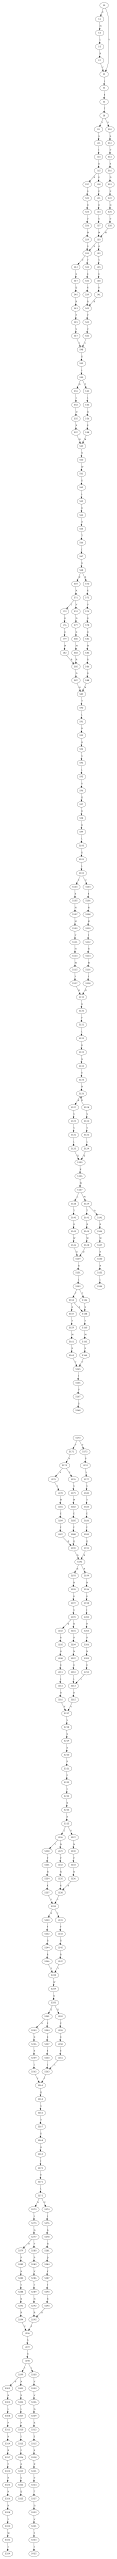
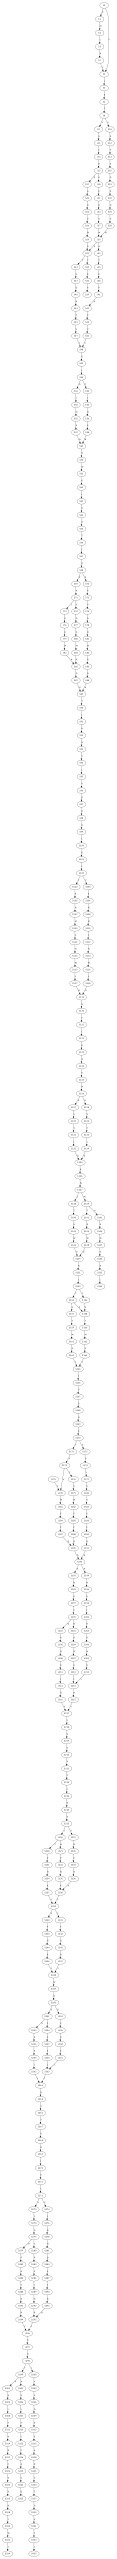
  strict digraph {
    fontname="IBM Plex Sans"
    node [fontname="IBM Plex Sans"]
    edge [fontname="IBM Plex Sans"]
    S0
    S1
    S2
    S3
    S4
    S5
    S6
    S7
    S8
    S9
    S10
    S11
    S12
    S13
    S14
    S15
    S16
    S17
    S18
    S19
    S20
    S21
    S22
    S23
    S24
    S25
    S26
    S27
    S28
    S29
    S30
    S31
    S32
    S33
    S34
    S35
    S36
    S37
    S38
    S39
    S40
    S41
    S42
    S43
    S44
    S45
    S46
    S47
    S48
    S49
    S50
    S51
    S52
    S53
    S54
    S55
    S56
    S57
    S58
    S59
    S60
    S61
    S62
    S63
    S64
    S65
    S66
    S67
    S68
    S69
    S70
    S71
    S72
    S73
    S74
    S75
    S76
    S77
    S78
    S79
    S80
    S81
    S82
    S83
    S84
    S85
    S86
    S87
    S88
    S89
    S90
    S91
    S92
    S93
    S94
    S95
    S96
    S97
    S98
    S99
    S100
    S101
    S102
    S103
    S104
    S105
    S106
    S107
    S108
    S109
    S110
    S111
    S112
    S113
    S114
    S115
    S116
    S117
    S118
    S119
    S120
    S121
    S122
    S123
    S124
    S125
    S126
    S127
    S128
    S129
    S130
    S131
    S132
    S133
    S134
    S135
    S136
    S137
    S138
    S139
    S140
    S141
    S142
    S143
    S144
    S145
    S146
    S147
    S148
    S149
    S150
    S151
    S152
    S153
    S154
    S155
    S156
    S157
    S158
    S159
    S160
    S161
    S162
    S163
    S164
    S165
    S166
    S167
    S168
+   S169
    S170
    S171
    S172
    S173
    S174
    S175
    S176
    S177
    S178
    S179
    S180
    S181
    S182
    S183
    S184
    S185
    S186
    S187
    S188
    S189
    S190
    S191
    S192
    S193
    S194
    S195
    S196
    S197
    S198
    S199
    S200
    S201
    S202
    S203
    S204
    S205
    S206
    S207
    S208
    S209
    S210
    S211
    S212
    S213
    S214
    S215
    S216
    S217
    S218
    S219
    S220
    S221
    S222
    S223
    S224
    S225
    S226
    S227
    S228
    S229
    S230
    S231
    S232
    S233
    S234
    S235
    S236
    S237
    S238
    S239
    S240
    S241
    S242
    S243
    S244
    S245
    S246
    S247
    S248
    S249
    S250
    S251
    S252
    S253
    S254
    S255
    S256
    S257
    S258
    S259
    S260
    S261
    S262
    S263
    S264
    S265
    S266
    S267
    S268
    S269
    S270
    S271
    S272
    S273
    S274
    S275
    S276
    S277
    S278
    S279
    S280
    S281
    S282
    S283
    S284
    S285
    S286
    S287
    S288
    S289
    S290
    S291
    S292
    S293
    S294
    S295
    S296
    S297
    S298
    S299
    S300
    S301
    S302
    S303
    S304
    S305
    S306
    S307
    S308
    S309
    S310
    S311
    S312
    S313
    S314
    S315
    S316
    S317
    S318
    S319
    S320
    S321
    S322
    S323
    S324
    S325
    S326
    S327
    S328
    S329
    S330
    S331
    S332
    S333
    S334
    n336 [label=S935]
    S0 -> S1 [label=E]
    S0 -> S2 [label=Y]
    S1 -> S3 [label=M]
    S2 -> S4 [label=L]
    S3 -> S5 [label=L]
    S4 -> S6 [label=E]
    S5 -> S7 [label=R]
    S6 -> S8 [label=T]
    S7 -> S2 [label=Y]
    S8 -> S9 [label=I]
    S8 -> S10 [label=V]
    S9 -> S11 [label=S]
    S10 -> S12 [label=S]
    S11 -> S13 [label=I]
    S12 -> S14 [label=V]
    S13 -> S15 [label=D]
    S14 -> S16 [label=E]
    S15 -> S17 [label=D]
    S15 -> S18 [label=E]
    S16 -> S19 [label=D]
    S17 -> S20 [label=S]
    S18 -> S21 [label=P]
    S19 -> S22 [label=P]
    S20 -> S23 [label=D]
    S21 -> S24 [label=D]
    S22 -> S25 [label=D]
    S23 -> S26 [label=V]
    S24 -> S27 [label=V]
    S25 -> S28 [label=V]
    S26 -> S29 [label=M]
    S27 -> S30 [label=M]
    S28 -> S30 [label=M]
    S29 -> S31 [label=S]
    S30 -> S31 [label=S]
    S30 -> S32 [label=A]
    S31 -> S33 [label=Y]
    S31 -> S34 [label=F]
    S32 -> S35 [label=Y]
    S33 -> S36 [label=E]
    S34 -> S37 [label=E]
    S35 -> S38 [label=E]
    S36 -> S39 [label=K]
    S37 -> S40 [label=Q]
    S38 -> S41 [label=K]
-   S39 -> S42 [label=R]
    S40 -> S43 [label=R]
    S41 -> S42 [label=R]
    S42 -> S44 [label=P]
    S43 -> S45 [label=P]
    S44 -> S46 [label=V]
    S45 -> S47 [label=V]
    S46 -> S48 [label=L]
    S47 -> S48 [label=L]
    S48 -> S49 [label=D]
    S49 -> S50 [label=L]
    S50 -> S51 [label=G]
    S50 -> S52 [label=C]
    S51 -> S53 [label=L]
    S52 -> S54 [label=L]
    S53 -> S55 [label=Q]
    S54 -> S56 [label=Q]
    S55 -> S57 [label=E]
    S56 -> S58 [label=E]
    S57 -> S59 [label=N]
    S58 -> S59 [label=N]
    S59 -> S60 [label=G]
    S60 -> S61 [label=W]
    S61 -> S62 [label=D]
    S62 -> S63 [label=L]
    S63 -> S64 [label=R]
    S64 -> S65 [label=A]
    S65 -> S66 [label=T]
    S66 -> S67 [label=I]
    S67 -> S68 [label=H]
    S68 -> S69 [label=R]
    S68 -> S70 [label=Q]
    S69 -> S71 [label=K]
    S70 -> S72 [label=K]
    S71 -> S73 [label=I]
    S71 -> S74 [label=V]
    S72 -> S75 [label=V]
    S73 -> S76 [label=D]
    S74 -> S77 [label=D]
    S75 -> S78 [label=D]
    S76 -> S79 [label=K]
    S77 -> S80 [label=K]
    S78 -> S81 [label=R]
    S79 -> S82 [label=M]
    S80 -> S83 [label=M]
    S81 -> S84 [label=M]
    S82 -> S85 [label=R]
    S83 -> S85 [label=R]
    S84 -> S86 [label=R]
    S85 -> S87 [label=D]
    S86 -> S88 [label=D]
    S87 -> S89 [label=H]
    S88 -> S89 [label=H]
    S89 -> S90 [label=T]
    S90 -> S91 [label=L]
    S91 -> S92 [label=H]
    S92 -> S93 [label=G]
    S93 -> S94 [label=V]
    S94 -> S95 [label=L]
    S95 -> S96 [label=V]
    S96 -> S97 [label=Q]
    S97 -> S98 [label=R]
    S98 -> S99 [label=R]
    S99 -> S100 [label=L]
    S100 -> S101 [label=D]
    S101 -> S102 [label=L]
    S102 -> S103 [label=I]
    S102 -> S104 [label=V]
    S103 -> S105 [label=E]
    S104 -> S106 [label=E]
    S105 -> S107 [label=N]
    S106 -> S108 [label=N]
    S107 -> S109 [label=M]
    S108 -> S110 [label=M]
    S109 -> S111 [label=V]
    S110 -> S112 [label=I]
    S111 -> S113 [label=H]
    S112 -> S114 [label=H]
    S113 -> S115 [label=W]
    S114 -> S116 [label=W]
    S115 -> S117 [label=L]
    S116 -> S118 [label=L]
    S117 -> S119 [label=R]
    S118 -> S119 [label=R]
    S119 -> S120 [label=H]
    S120 -> S121 [label=F]
    S121 -> S122 [label=L]
    S122 -> S123 [label=D]
    S123 -> S124 [label=G]
    S124 -> S125 [label=E]
    S125 -> S126 [label=N]
    S126 -> S127 [label=K]
-   S128 -> S126 [label=R]
+   S126 -> S128 [label=R]
    S127 -> S129 [label=V]
    S128 -> S130 [label=V]
    S129 -> S131 [label=Y]
    S130 -> S132 [label=Y]
    S131 -> S133 [label=L]
    S132 -> S134 [label=L]
    S133 -> S135 [label=Q]
    S134 -> S135 [label=Q]
    S135 -> S136 [label=K]
    S136 -> S137 [label=W]
    S137 -> S138 [label=L]
    S137 -> S139 [label=M]
    S138 -> S140 [label=T]
    S139 -> S141 [label=A]
    S139 -> S142 [label=T]
    S140 -> S143 [label=G]
    S141 -> S144 [label=G]
    S142 -> S145 [label=G]
    S143 -> S146 [label=W]
    S144 -> S147 [label=W]
    S145 -> S148 [label=W]
    S146 -> S149 [label=D]
    S147 -> S150 [label=E]
    S148 -> S149 [label=D]
    S149 -> S151 [label=R]
    S150 -> S152 [label=R]
    S151 -> S153 [label=L]
    S152 -> S154 [label=L]
    S153 -> S155 [label=T]
    S153 -> S156 [label=T]
    S155 -> S157 [label=A]
    S155 -> S158 [label=S]
    S156 -> S158 [label=S]
    S157 -> S159 [label=T]
    S158 -> S160 [label=T]
    S159 -> S161 [label=M]
    S160 -> S162 [label=M]
    S161 -> S163 [label=E]
    S162 -> S164 [label=E]
    S163 -> S165 [label=T]
    S164 -> S165 [label=T]
    S165 -> S166 [label=I]
    S166 -> S167 [label=V]
    S167 -> S168 [label=S]
+   S168 -> S169 [label=D]
+   S169 -> S170 [label=E]
    S170 -> S171 [label=T]
    S170 -> S172 [label=V]
    S171 -> S173 [label=P]
    S172 -> S174 [label=P]
-   S173 -> S175 [label=V]
+   S173 -> S178 [label=V]
    S173 -> S176 [label=I]
    S174 -> S177 [label=L]
    S175 -> S178 [label=I]
    S176 -> S179 [label=V]
    S177 -> S180 [label=V]
    S178 -> S181 [label=M]
    S179 -> S182 [label=M]
    S180 -> S183 [label=T]
    S181 -> S184 [label=E]
    S182 -> S185 [label=E]
    S183 -> S186 [label=E]
    S184 -> S187 [label=F]
    S185 -> S188 [label=F]
    S186 -> S189 [label=F]
    S187 -> S190 [label=Q]
    S188 -> S190 [label=Q]
    S189 -> S191 [label=Q]
    S190 -> S192 [label=G]
    S191 -> S192 [label=G]
    S192 -> S193 [label=K]
    S192 -> S194 [label=R]
    S193 -> S195 [label=N]
    S194 -> S196 [label=N]
    S195 -> S197 [label=K]
    S196 -> S198 [label=K]
    S197 -> S199 [label=V]
    S198 -> S200 [label=I]
    S199 -> S201 [label=N]
    S199 -> S202 [label=G]
    S200 -> S203 [label=H]
    S201 -> S204 [label=A]
    S202 -> S205 [label=A]
    S203 -> S206 [label=A]
    S204 -> S207 [label=N]
    S205 -> S208 [label=H]
    S206 -> S209 [label=N]
    S207 -> S210 [label=K]
    S208 -> S211 [label=K]
    S209 -> S212 [label=K]
    S210 -> S213 [label=L]
    S211 -> S214 [label=L]
    S212 -> S213 [label=L]
    S213 -> S215 [label=H]
    S214 -> S216 [label=H]
    S215 -> S217 [label=V]
    S216 -> S217 [label=V]
    S217 -> S218 [label=Y]
    S218 -> S219 [label=S]
    S219 -> S220 [label=S]
    S220 -> S221 [label=P]
    S221 -> S222 [label=F]
    S222 -> S223 [label=I]
    S223 -> S224 [label=G]
    S224 -> S225 [label=K]
    S225 -> S226 [label=I]
    S225 -> S227 [label=V]
    S226 -> S228 [label=T]
    S226 -> S229 [label=N]
    S227 -> S230 [label=N]
    S228 -> S231 [label=P]
    S229 -> S232 [label=P]
    S230 -> S233 [label=P]
    S231 -> S234 [label=N]
    S232 -> S235 [label=N]
    S233 -> S236 [label=N]
    S234 -> S237 [label=K]
    S235 -> S238 [label=K]
    S236 -> S238 [label=K]
    S237 -> S239 [label=L]
    S238 -> S239 [label=L]
    S239 -> S240 [label=A]
    S239 -> S241 [label=I]
    S240 -> S242 [label=F]
    S241 -> S243 [label=F]
    S242 -> S244 [label=G]
    S243 -> S245 [label=G]
    S244 -> S246 [label=R]
    S245 -> S247 [label=R]
    S246 -> S248 [label=Y]
    S247 -> S248 [label=Y]
    S248 -> S249 [label=W]
    S249 -> S250 [label=G]
    S250 -> S251 [label=E]
    S250 -> S252 [label=D]
    S251 -> S253 [label=S]
    S251 -> S254 [label=C]
    S252 -> S255 [label=C]
    S253 -> S256 [label=K]
    S254 -> S257 [label=K]
    S255 -> S258 [label=K]
    S256 -> S259 [label=E]
    S257 -> S260 [label=E]
    S258 -> S261 [label=E]
    S259 -> S262 [label=L]
    S260 -> S263 [label=L]
    S261 -> S263 [label=L]
    S262 -> S264 [label=I]
    S263 -> S264 [label=I]
    S264 -> S265 [label=Q]
    S265 -> S266 [label=V]
    S266 -> S267 [label=T]
    S267 -> S268 [label=D]
    S268 -> S269 [label=G]
    S269 -> S270 [label=I]
    S270 -> S271 [label=E]
    S271 -> S272 [label=L]
    S272 -> S273 [label=S]
    S272 -> S274 [label=P]
    S273 -> S275 [label=L]
    S274 -> S276 [label=L]
    S275 -> S277 [label=G]
    S276 -> S278 [label=G]
    S277 -> S279 [label=H]
    S277 -> S280 [label=Y]
    S278 -> S281 [label=H]
    S279 -> S282 [label=P]
    S280 -> S283 [label=P]
    S281 -> S284 [label=Q]
    S282 -> S285 [label=A]
    S283 -> S286 [label=V]
    S284 -> S287 [label=V]
    S285 -> S288 [label=T]
    S286 -> S289 [label=T]
    S287 -> S290 [label=T]
    S288 -> S291 [label=G]
    S289 -> S292 [label=G]
    S290 -> S293 [label=G]
    S291 -> S294 [label=R]
    S292 -> S295 [label=R]
    S293 -> S295 [label=R]
    S294 -> S296 [label=F]
    S295 -> S296 [label=F]
    S296 -> S297 [label=S]
    S297 -> S298 [label=A]
    S298 -> S299 [label=I]
    S298 -> S300 [label=L]
    S299 -> S301 [label=A]
    S299 -> S302 [label=V]
    S300 -> S303 [label=V]
    S301 -> S304 [label=S]
    S302 -> S305 [label=A]
    S303 -> S306 [label=V]
    S304 -> S307 [label=L]
    S305 -> S308 [label=L]
    S306 -> S309 [label=G]
    S307 -> S310 [label=F]
    S308 -> S311 [label=F]
    S309 -> S312 [label=K]
    S310 -> S313 [label=I]
    S311 -> S314 [label=K]
    S312 -> S315 [label=E]
    S313 -> S316 [label=F]
    S314 -> S317 [label=R]
    S315 -> S318 [label=E]
    S316 -> S319 [label=A]
    S317 -> S320 [label=F]
    S318 -> S321 [label=R]
    S319 -> S322 [label=C]
    S320 -> S323 [label=K]
    S321 -> S324 [label=V]
    S322 -> S325 [label=Q]
    S323 -> S326 [label=K]
    S324 -> S327 [label=T]
    S326 -> S328 [label=K]
    S327 -> S329 [label=G]
    S328 -> S330 [label=I]
    S329 -> S331 [label=V]
    S330 -> S332 [label=W]
    S331 -> S333 [label=F]
    S332 -> S334 [label=I]
    S333 -> n336 [label=I]
  }
